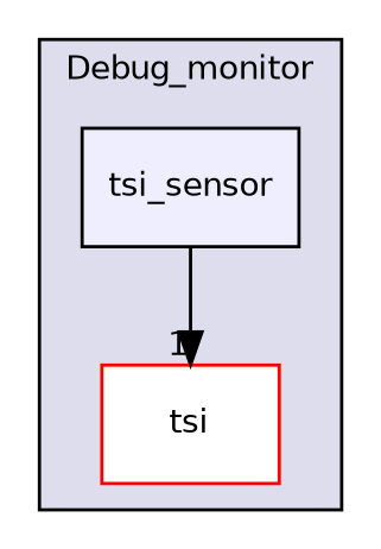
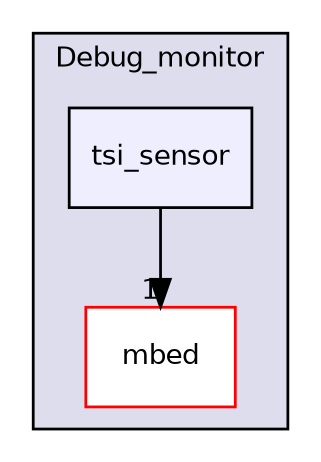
  digraph {
    compound=true
    node [fontname=Helvetica fontsize=10 shape=box style=filled]
-   n1 [color=red fillcolor=white label=tsi]
+   n1 [color=red fillcolor=white label=mbed]
    n2 [fillcolor="#eeeeff" label=tsi_sensor pencolor=black]
    subgraph cluster_1 {
      bgcolor="#ddddee"
      fontname=Helvetica
      fontsize=10
      label=Debug_monitor
      pencolor=black
      n1
      n2
    }
    n2 -> n1 [headlabel=1 labeldistance=1.5 labelfontname=Helvetica labelfontsize=10]
  }
